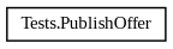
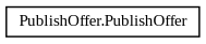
  digraph {
    rankdir=LR
    fontname="Liberation Serif"
-   n1 [color=black fillcolor=white fontname="Liberation Serif" fontsize=10 height=0.2 label="Tests.PublishOffer" shape=record style=filled width=0.4]
+   n1 [color=black fillcolor=white fontname="Liberation Serif" fontsize=10 height=0.2 label="PublishOffer.PublishOffer" shape=record style=filled width=0.4]
  }
